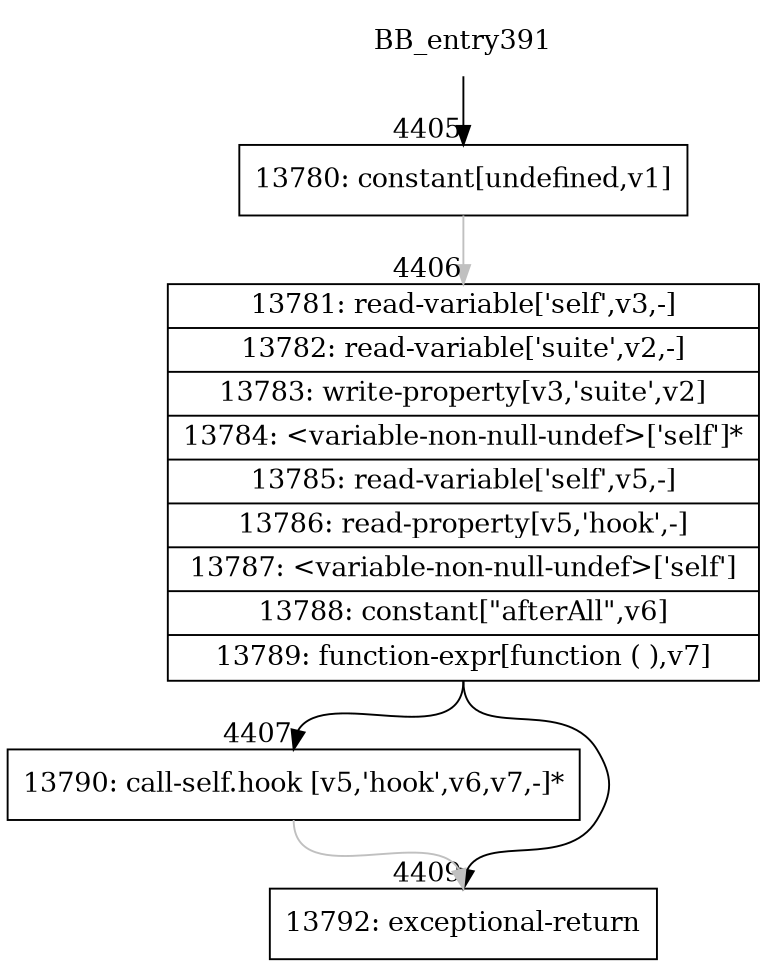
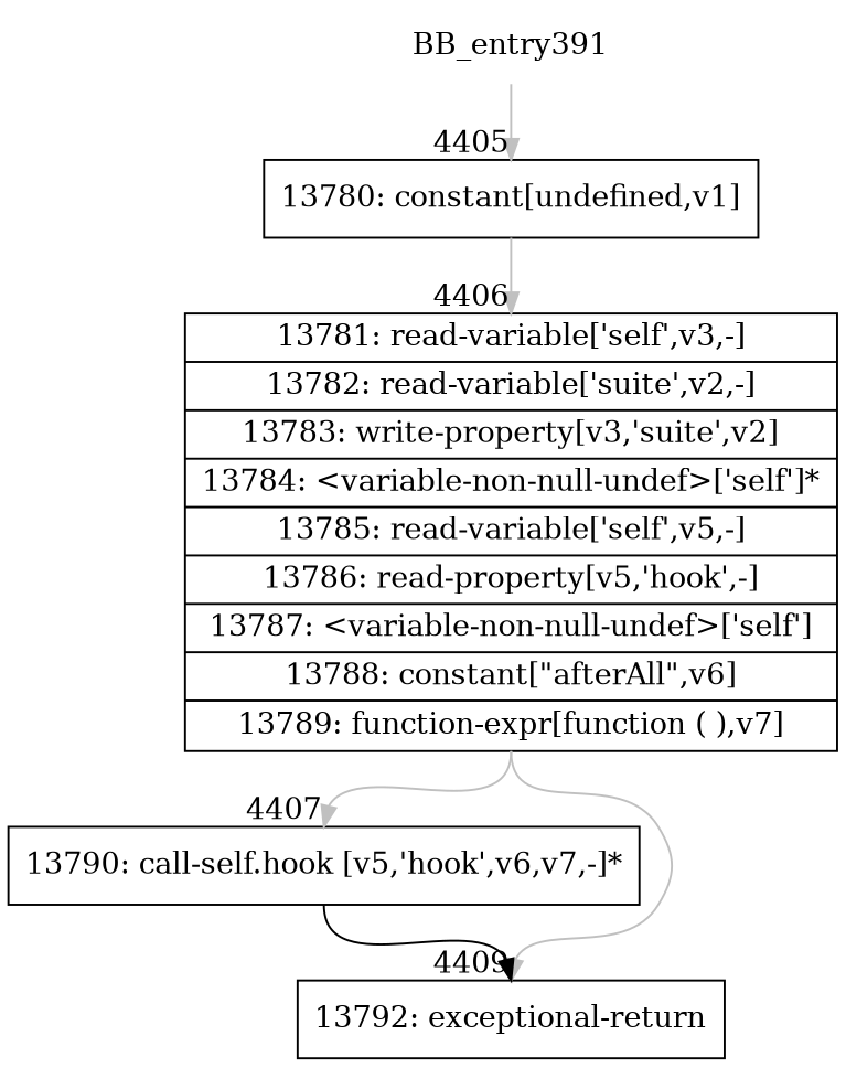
  digraph {
    rankdir=TD
    node [shape=record]
    edge [headport=n tailport=s color=gray]
    n1 [label=BB_entry391 shape=none]
    n2 [label="{13780: constant[undefined,v1]}"]
    n3 [label="{13781: read-variable['self',v3,-]|13782: read-variable['suite',v2,-]|13783: write-property[v3,'suite',v2]|13784: \<variable-non-null-undef\>['self']*|13785: read-variable['self',v5,-]|13786: read-property[v5,'hook',-]|13787: \<variable-non-null-undef\>['self']|13788: constant[\"afterAll\",v6]|13789: function-expr[function ( ),v7]}"]
    n4 [label="{13790: call-self.hook [v5,'hook',v6,v7,-]*}"]
    n5 [label="{13792: exceptional-return}"]
-   n1 -> n2 [headlabel="    4405" color=""]
+   n1 -> n2 [headlabel="    4405"]
    n2 -> n3 [headlabel="      4406"]
-   n3 -> n4 [headlabel="      4407" color=""]
-   n3 -> n5 [color=black headlabel="      4409"]
-   n4 -> n5
+   n3 -> n4 [headlabel="      4407"]
+   n3 -> n5 [headlabel="      4409"]
+   n4 -> n5 [color=black]
  }
